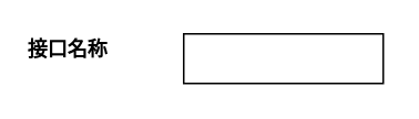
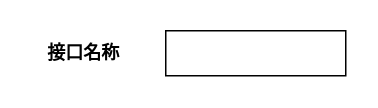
  <mxCell id="0" />
  <mxCell id="1" parent="0" />
  <mxCell id="2" value="" style="rounded=0;whiteSpace=wrap;html=1;" vertex="1" parent="1"><mxGeometry x="110" y="20" width="120" height="30" as="geometry" /></mxCell>
- <mxCell id="3" value="&lt;b&gt;接口名称&lt;/b&gt;" style="text;html=1;align=center;verticalAlign=middle;resizable=0;points=[];autosize=1;strokeColor=none;fillColor=none;" vertex="1" parent="1"><mxGeometry x="5" y="15" width="70" height="30" as="geometry" /></mxCell>
+ <mxCell id="3" value="&lt;b&gt;接口名称&lt;/b&gt;" style="text;html=1;align=center;verticalAlign=middle;resizable=0;points=[];autosize=1;strokeColor=none;fillColor=none;" vertex="1" parent="1"><mxGeometry x="20" y="20" width="70" height="30" as="geometry" /></mxCell>
